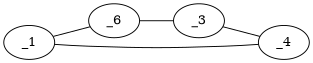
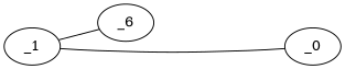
  graph {
    rankdir=LR
    edge [valence=1]
    _1 [x=65 y=13]
    n2 [label=_6 x=67 y=44]
-   _4 [x=126 y=42]
-   _3 [x=118 y=50]
+   _4 [x=126 y=42 label=_0]
    _1 -- n2
    _1 -- _4
-   n2 -- _3 [valence=2]
-   _3 -- _4
  }
